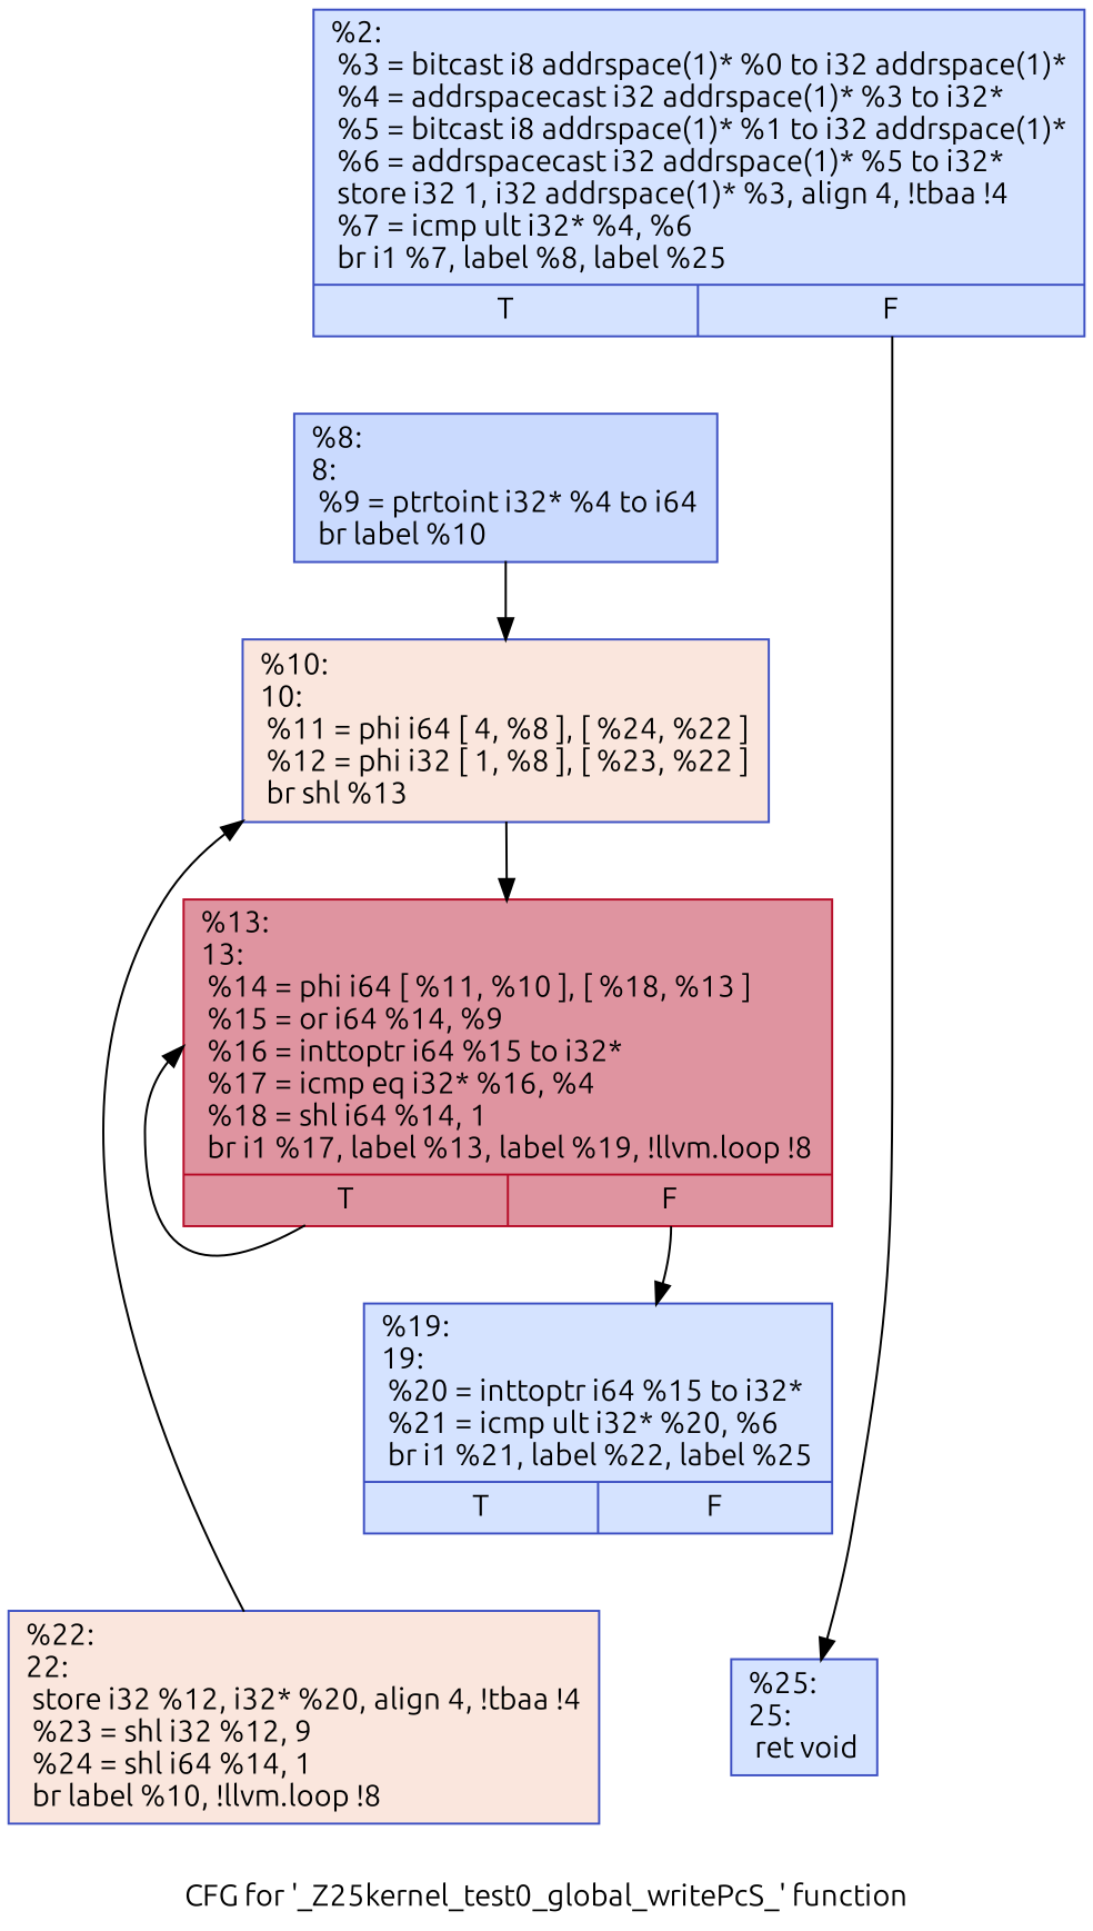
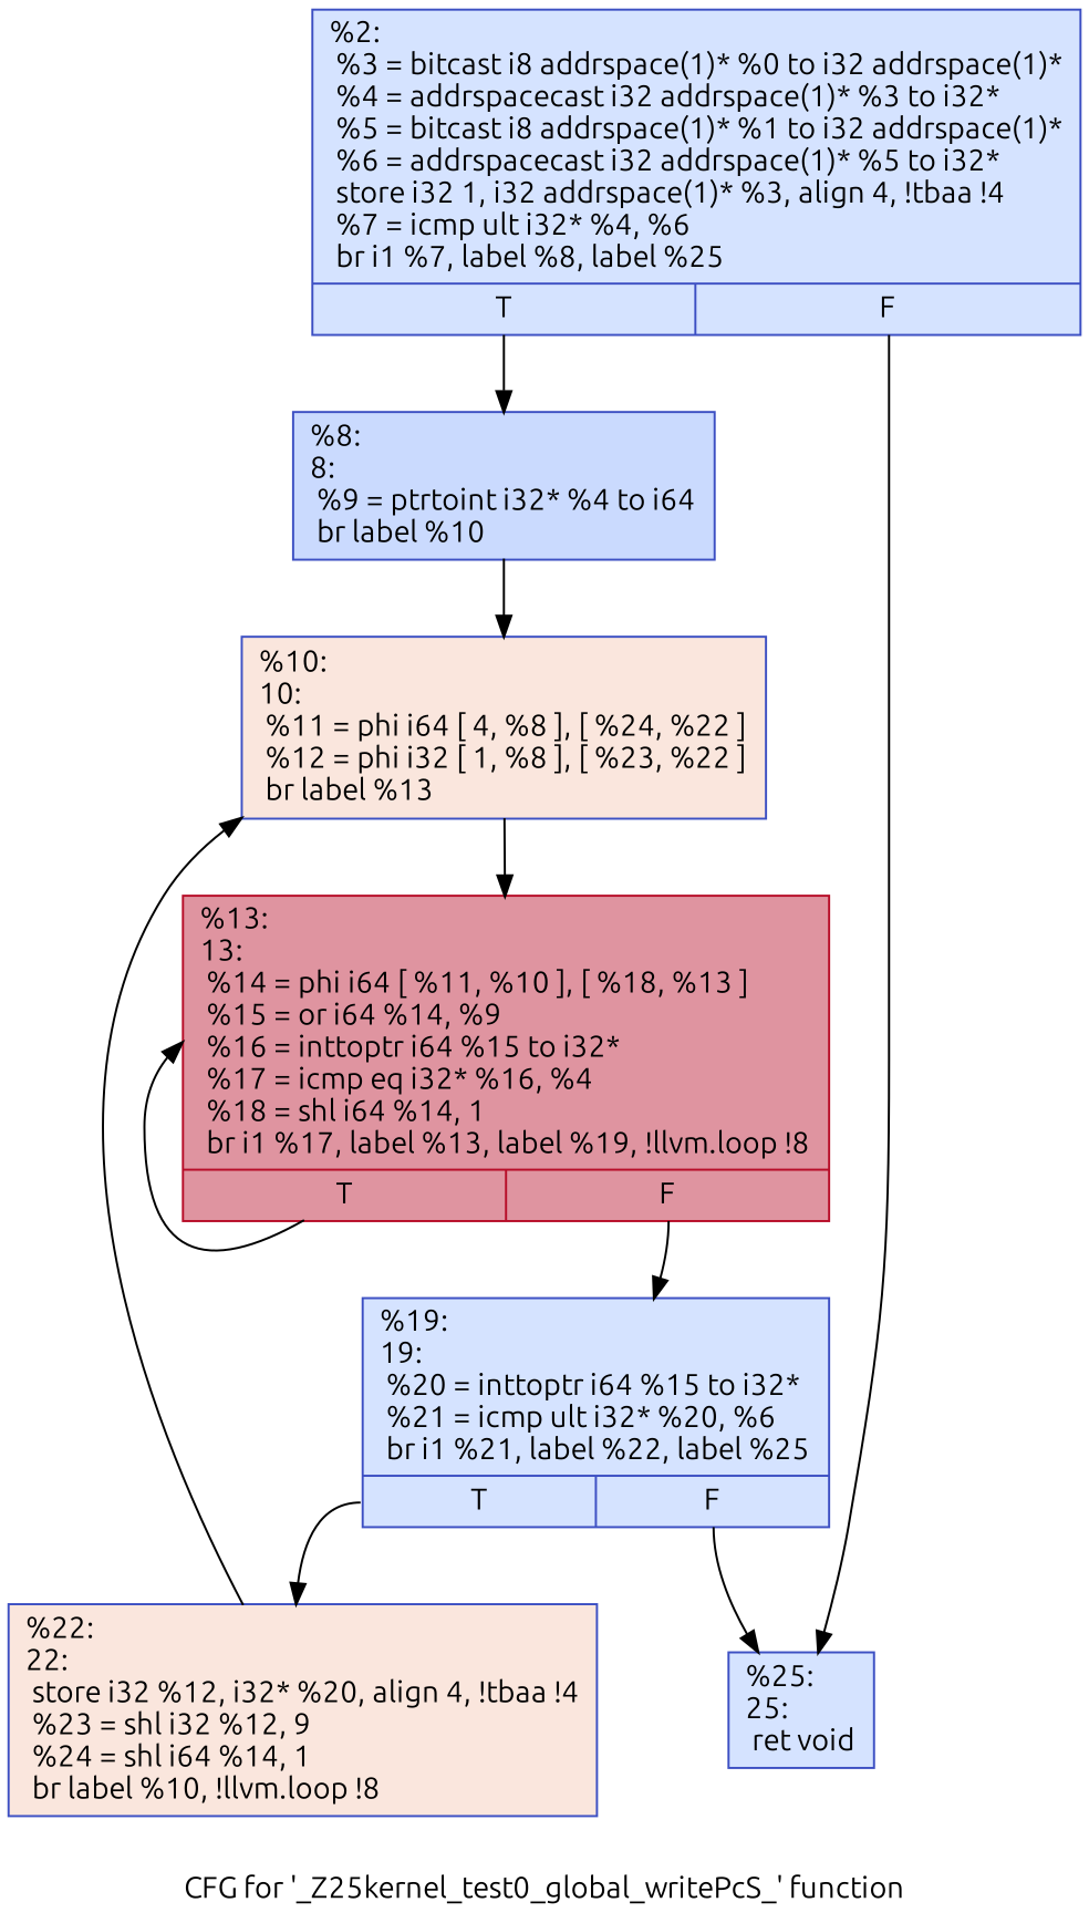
  digraph {
    fontname=Ubuntu
    label="CFG for '_Z25kernel_test0_global_writePcS_' function"
    node [color="#3d50c3ff" fillcolor="#a1c0ff70" fontname=Ubuntu shape=record style=filled]
    edge [fontname=Ubuntu]
    n1 [label="{%2:\l  %3 = bitcast i8 addrspace(1)* %0 to i32 addrspace(1)*\l  %4 = addrspacecast i32 addrspace(1)* %3 to i32*\l  %5 = bitcast i8 addrspace(1)* %1 to i32 addrspace(1)*\l  %6 = addrspacecast i32 addrspace(1)* %5 to i32*\l  store i32 1, i32 addrspace(1)* %3, align 4, !tbaa !4\l  %7 = icmp ult i32* %4, %6\l  br i1 %7, label %8, label %25\l|{<s0>T|<s1>F}}"]
    n2 [fillcolor="#88abfd70" label="{%8:\l8:                                                \l  %9 = ptrtoint i32* %4 to i64\l  br label %10\l}"]
    n3 [label="{%25:\l25:                                               \l  ret void\l}"]
-   n4 [fillcolor="#f3c7b170" label="{%10:\l10:                                               \l  %11 = phi i64 [ 4, %8 ], [ %24, %22 ]\l  %12 = phi i32 [ 1, %8 ], [ %23, %22 ]\l  br shl %13\l}"]
+   n4 [fillcolor="#f3c7b170" label="{%10:\l10:                                               \l  %11 = phi i64 [ 4, %8 ], [ %24, %22 ]\l  %12 = phi i32 [ 1, %8 ], [ %23, %22 ]\l  br label %13\l}"]
    n5 [color="#b70d28ff" fillcolor="#b70d2870" label="{%13:\l13:                                               \l  %14 = phi i64 [ %11, %10 ], [ %18, %13 ]\l  %15 = or i64 %14, %9\l  %16 = inttoptr i64 %15 to i32*\l  %17 = icmp eq i32* %16, %4\l  %18 = shl i64 %14, 1\l  br i1 %17, label %13, label %19, !llvm.loop !8\l|{<s0>T|<s1>F}}"]
    n6 [label="{%19:\l19:                                               \l  %20 = inttoptr i64 %15 to i32*\l  %21 = icmp ult i32* %20, %6\l  br i1 %21, label %22, label %25\l|{<s0>T|<s1>F}}"]
    n7 [fillcolor="#f3c7b170" label="{%22:\l22:                                               \l  store i32 %12, i32* %20, align 4, !tbaa !4\l  %23 = shl i32 %12, 9\l  %24 = shl i64 %14, 1\l  br label %10, !llvm.loop !8\l}"]
+   n1 -> n2 [tailport=s0]
    n1 -> n3 [tailport=s1]
    n2 -> n4
    n4 -> n5
    n5 -> n5 [tailport=s0]
    n5 -> n6 [tailport=s1]
+   n6 -> n3 [tailport=s1]
+   n6 -> n7 [tailport=s0]
    n7 -> n4
  }
